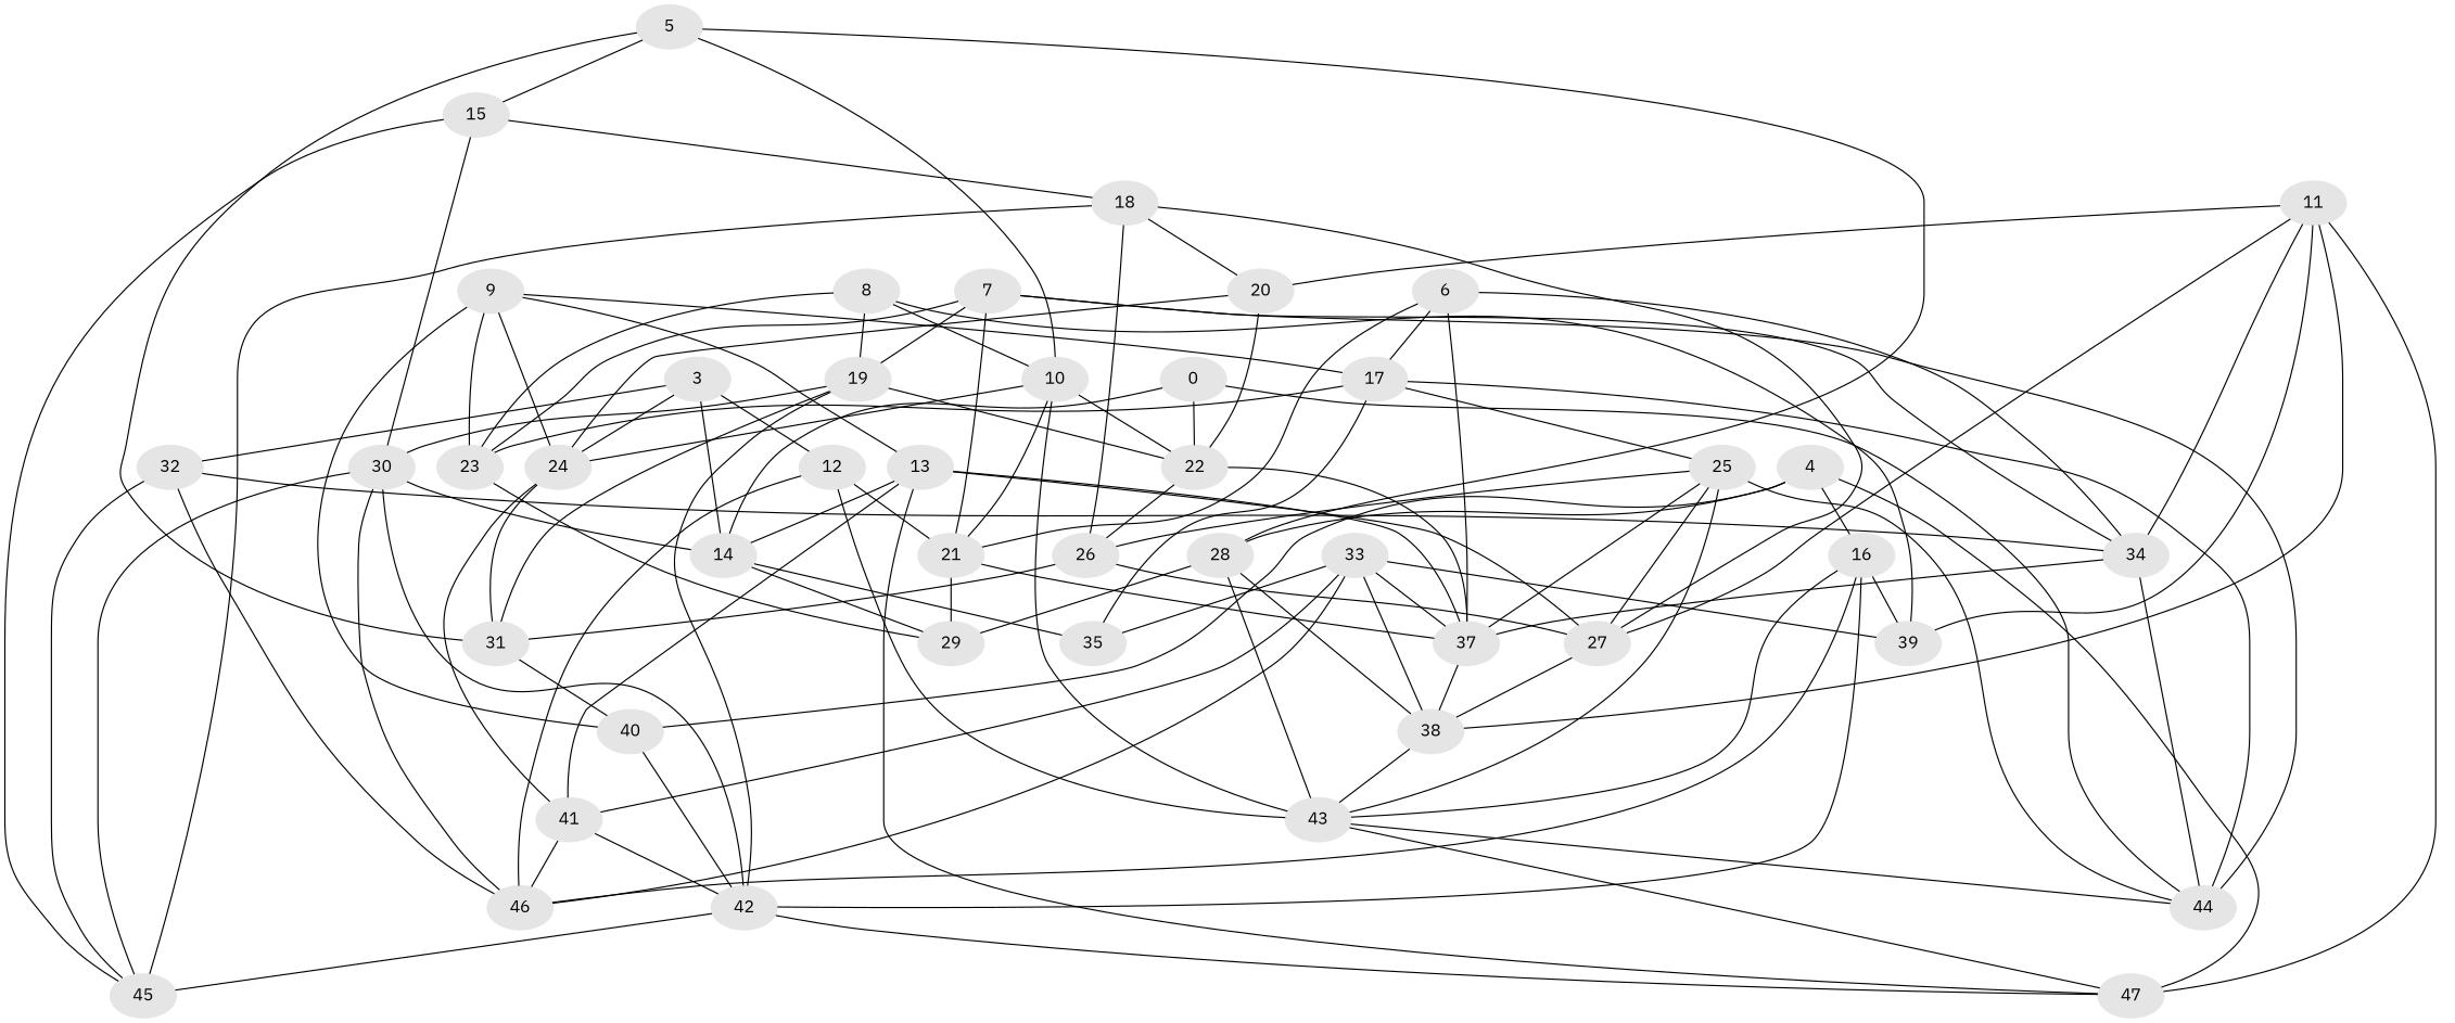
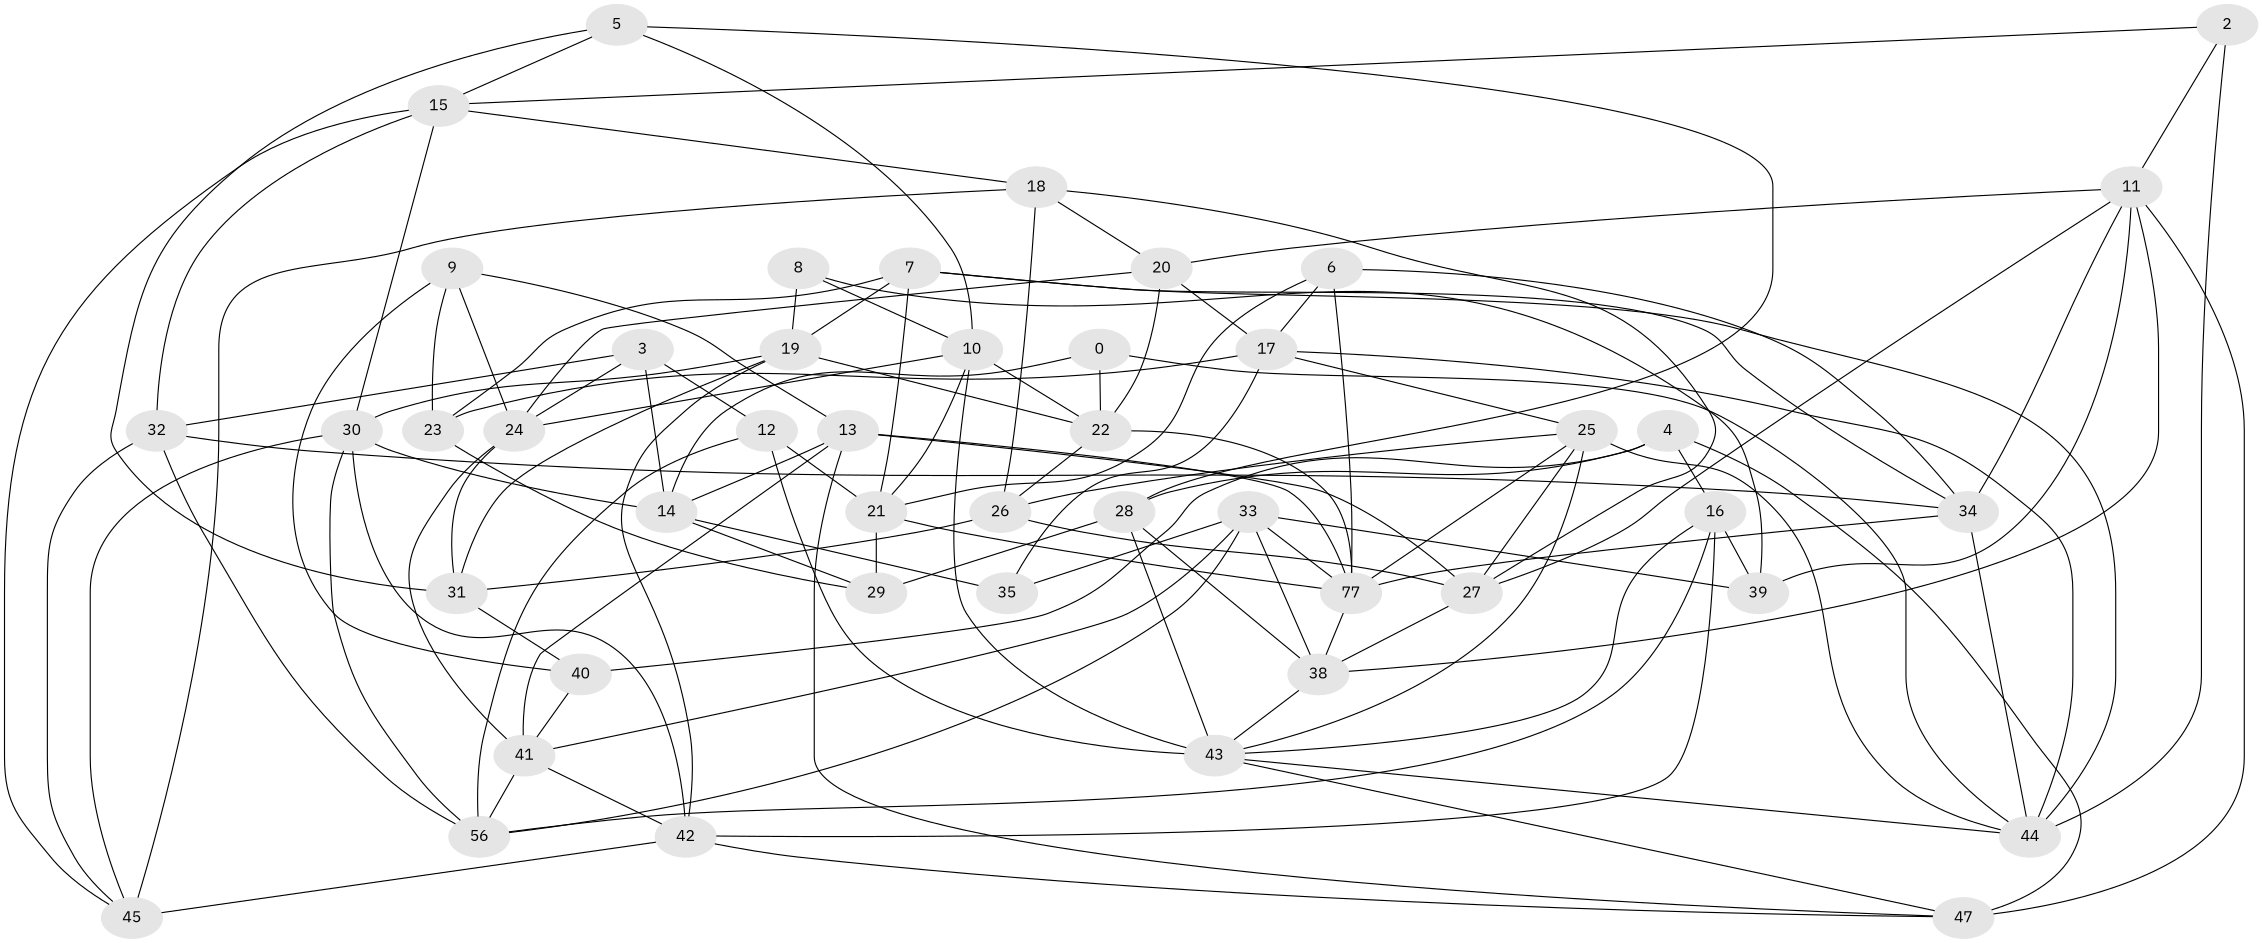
  graph {
    fontname="IBM Plex Sans"
    node [color=gray90 fontname="IBM Plex Sans" style=filled]
    edge [fontname="IBM Plex Sans" weight=1.0]
    n1 [label=0]
    14
    22
    44
    29
    35
-   37
+   37 [label=77]
    26
+   2
    11
    15
    47
    34
    39
    20
    27
    38
    32
    18
    30
    45
    3
    12
    24
    21
    43
-   46
+   46 [label=56]
    31
    41
    4
    16
    28
    40
    42
    5
    10
    6
    17
    23
    25
    7
    19
    8
    9
    13
    33
    n1 -- 14
    n1 -- 22
    n1 -- 44 [weight=2.0]
    14 -- 29 [weight=2.0]
    14 -- 35
    22 -- 37
    22 -- 26
    37 -- 38
    26 -- 27
    26 -- 31 [weight=2.0]
+   2 -- 44 [weight=2.0]
+   2 -- 11
+   2 -- 15
    11 -- 47 [weight=2.0]
    11 -- 34
    11 -- 39
    11 -- 20
    11 -- 27
    11 -- 38
+   15 -- 32
    15 -- 18
    15 -- 30
    15 -- 45
    34 -- 44
    34 -- 37
    20 -- 22
    20 -- 24
    27 -- 38
    38 -- 43
    32 -- 34
    32 -- 45
    32 -- 46
    18 -- 26
    18 -- 20
    18 -- 27
    18 -- 45 [weight=2.0]
    30 -- 14
    30 -- 45
    30 -- 46
    30 -- 42
    3 -- 14
    3 -- 32
    3 -- 12
    3 -- 24
    12 -- 21
    12 -- 43 [weight=3.0]
    12 -- 46
    24 -- 31
    24 -- 41
    21 -- 29
    21 -- 37
    43 -- 44
    43 -- 47
    31 -- 40
    41 -- 46
    41 -- 42
    4 -- 47
    4 -- 16
    4 -- 28
    4 -- 40
    16 -- 39 [weight=2.0]
    16 -- 43
    16 -- 46
    16 -- 42
    28 -- 29 [weight=2.0]
    28 -- 38
    28 -- 43
-   40 -- 42
+   40 -- 41
    42 -- 47
    42 -- 45
    5 -- 15
    5 -- 31
    5 -- 28
    5 -- 10
    10 -- 22
    10 -- 24
    10 -- 21
    10 -- 43
    6 -- 37
    6 -- 34
    6 -- 21
    6 -- 17
    17 -- 44
    17 -- 35
    17 -- 23
    17 -- 25
    23 -- 29
    25 -- 44
    25 -- 37
    25 -- 26
    25 -- 27
    25 -- 43
    7 -- 44 [weight=2.0]
    7 -- 34
    7 -- 21
    7 -- 23
    7 -- 19
    19 -- 22
    19 -- 30
    19 -- 31
    19 -- 42
    8 -- 39 [weight=2.0]
    8 -- 10
-   8 -- 23 [weight=2.0]
    8 -- 19
    9 -- 24
    9 -- 40 [weight=2.0]
-   9 -- 17
+   20 -- 17
    9 -- 23
    9 -- 13
    13 -- 14
    13 -- 37
    13 -- 47
    13 -- 27
    13 -- 41
    33 -- 35
    33 -- 37
    33 -- 39
    33 -- 38
    33 -- 46
    33 -- 41
  }
